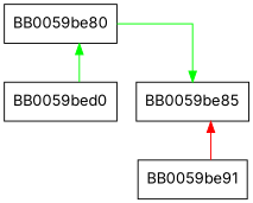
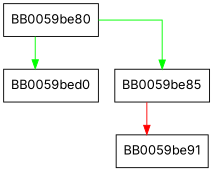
  digraph {
    fontname=Inter
    splines=ortho
    node [fontname=Inter shape=box]
    edge [color=green fontname=Inter]
    BB0059be80
    BB0059bed0
    BB0059be85
    BB0059be91
-   BB0059bed0 -> BB0059be80
+   BB0059be80 -> BB0059bed0
    BB0059be80 -> BB0059be85
-   BB0059be91 -> BB0059be85 [color=red]
+   BB0059be85 -> BB0059be91 [color=red]
  }
